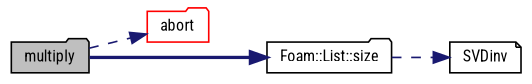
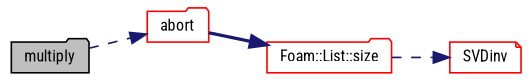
  digraph {
    fontname="Roboto Condensed"
    rankdir=LR
    node [color=black fontname="Roboto Condensed" fontsize=10 shape=folder]
    edge [color=midnightblue fontname="Roboto Condensed" fontsize=10 labelfontname=Helvetica labelfontsize=10 style=dashed]
    n1 [fillcolor=grey75 fontcolor=black height=0.2 label=multiply style=filled width=0.4]
    n2 [color=red height=0.2 label=abort width=0.4]
-   n3 [height=0.2 label="Foam::List::size" width=0.4]
-   n4 [height=0.2 label=SVDinv shape=note width=0.4]
+   n3 [color=red height=0.2 label="Foam::List::size" width=0.4]
+   n4 [color=red height=0.2 label=SVDinv shape=note width=0.4]
    n1 -> n2
-   n1 -> n3 [style=bold]
+   n2 -> n3 [style=bold]
    n3 -> n4
  }
